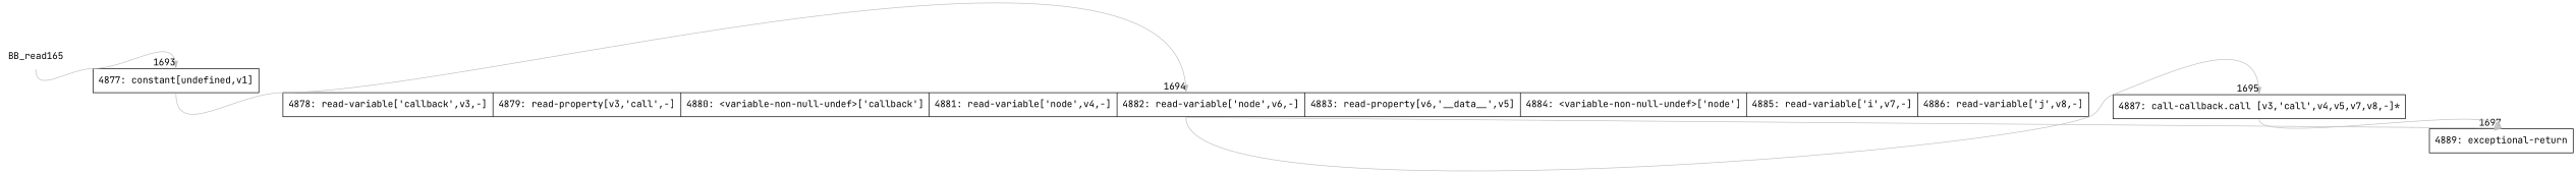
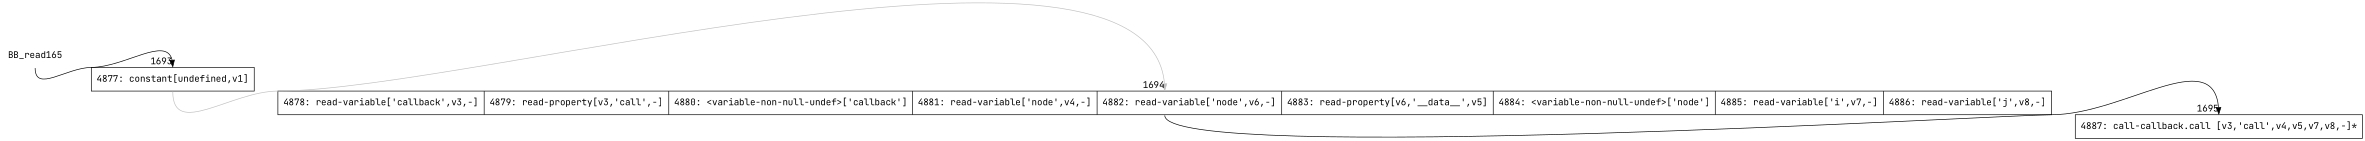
  digraph {
    fontname="JetBrains Mono"
    rankdir=LR
    node [fontname="JetBrains Mono" shape=record]
    edge [fontname="JetBrains Mono" headport=n tailport=s color=gray]
    n1 [label=BB_read165 shape=none]
    n2 [label="{4877: constant[undefined,v1]}"]
    n3 [label="{4878: read-variable['callback',v3,-]|4879: read-property[v3,'call',-]|4880: \<variable-non-null-undef\>['callback']|4881: read-variable['node',v4,-]|4882: read-variable['node',v6,-]|4883: read-property[v6,'__data__',v5]|4884: \<variable-non-null-undef\>['node']|4885: read-variable['i',v7,-]|4886: read-variable['j',v8,-]}"]
    n4 [label="{4887: call-callback.call [v3,'call',v4,v5,v7,v8,-]*}"]
-   n5 [label="{4889: exceptional-return}"]
-   n1 -> n2 [headlabel="    1693"]
+   n1 -> n2 [headlabel="    1693" color=""]
    n2 -> n3 [headlabel="      1694"]
-   n3 -> n4 [headlabel="      1695"]
-   n3 -> n5 [headlabel="      1697"]
-   n4 -> n5
+   n3 -> n4 [headlabel="      1695" color=""]
  }
